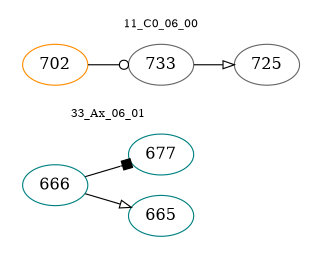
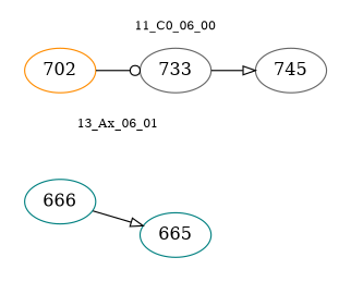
  digraph {
    rankdir=LR
    node [color=teal]
    edge [arrowhead=onormal color=black]
    n1 [label=666]
    n2 [label=665]
-   n3 [label=677]
    n4 [color=gray40 label=733]
    n5 [color=darkorange label=702]
-   n6 [color=gray40 label=725]
+   n6 [color=gray40 label=745]
    subgraph cluster_1 {
      color=white
      fontsize=10
-     label="33_Ax_06_01"
+     label="13_Ax_06_01"
      n1
      n2
-     n3
    }
    subgraph cluster_2 {
      color=white
      fontsize=10
      label="11_C0_06_00"
      n4
      n5
      n6
    }
    n1 -> n2
-   n1 -> n3 [arrowhead=box]
    n4 -> n6
    n5 -> n4 [arrowhead=odot]
  }
